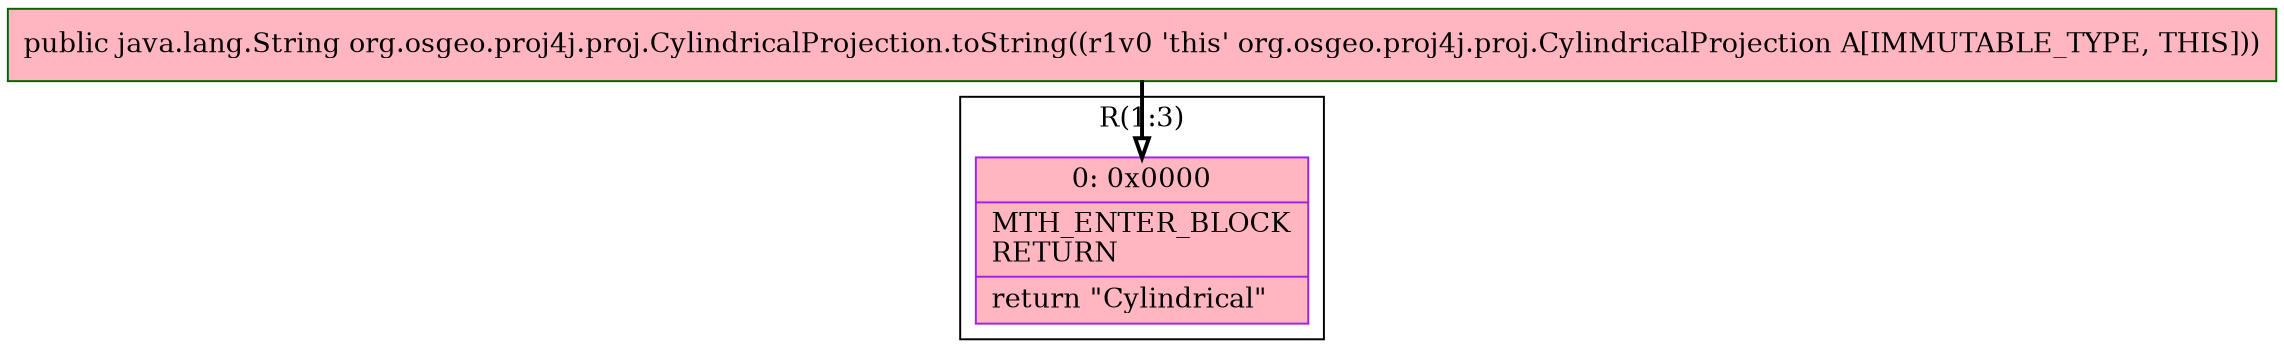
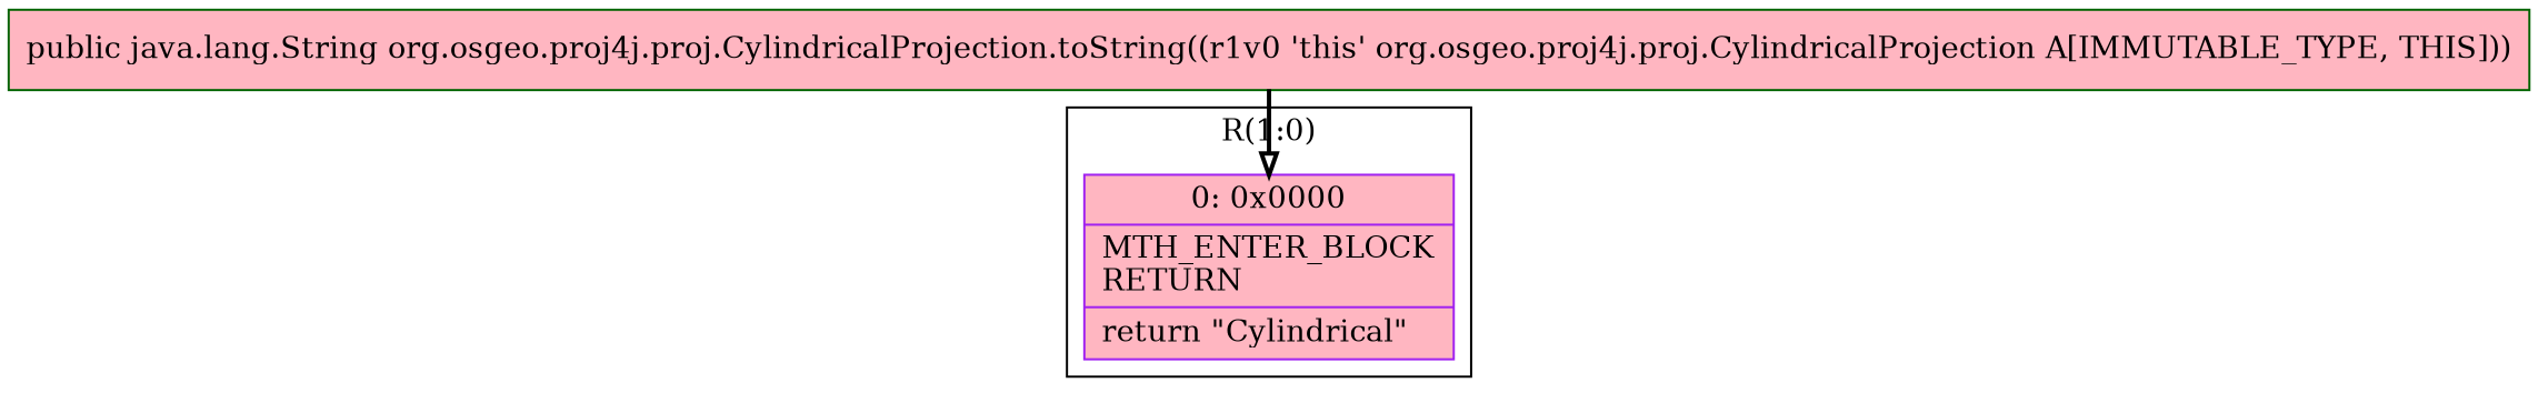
  digraph {
    node [shape=record style=filled fillcolor=lightpink]
    n1 [color=purple label="{0\:\ 0x0000|MTH_ENTER_BLOCK\lRETURN\l|return \"Cylindrical\"\l}"]
    n2 [label="{public java.lang.String org.osgeo.proj4j.proj.CylindricalProjection.toString((r1v0 'this' org.osgeo.proj4j.proj.CylindricalProjection A[IMMUTABLE_TYPE, THIS])) }" color=darkgreen]
    subgraph cluster_1 {
-     label="R(1:3)"
+     label="R(1:0)"
      n1
    }
    n2 -> n1 [style=bold arrowhead=onormal]
  }
